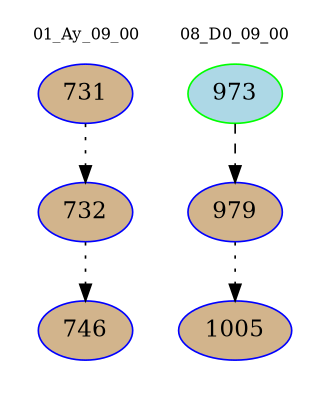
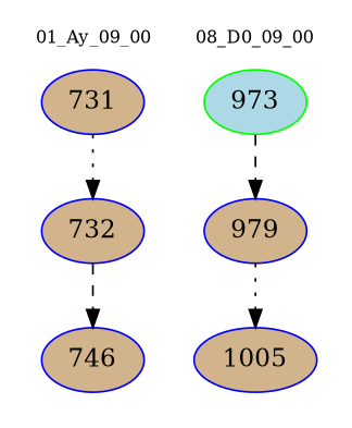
  digraph {
    node [color=blue fillcolor=tan style=filled]
    edge [arrowhead=normal color=black style=dotted]
    n1 [label=731]
    n2 [label=732]
    n3 [label=746]
    n4 [color=green fillcolor=lightblue label=973]
    n5 [label=979]
    n6 [label=1005]
    subgraph cluster_1 {
      color=white
      fontsize=10
      label="01_Ay_09_00"
      n1
      n2
      n3
    }
    subgraph cluster_2 {
      color=white
      fontsize=10
      label="08_D0_09_00"
      n4
      n5
      n6
    }
    n1 -> n2
-   n2 -> n3
+   n2 -> n3 [style=dashed]
    n4 -> n5 [style=dashed]
    n5 -> n6
  }
